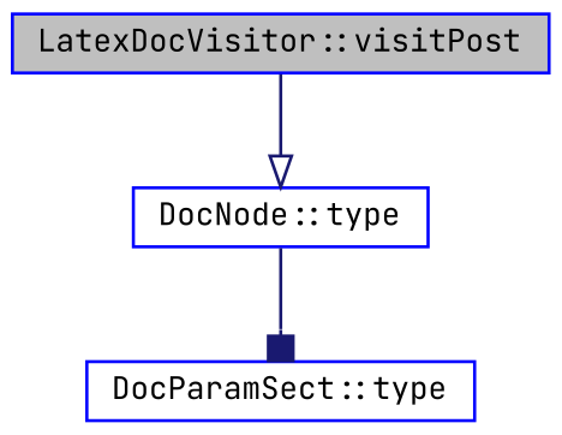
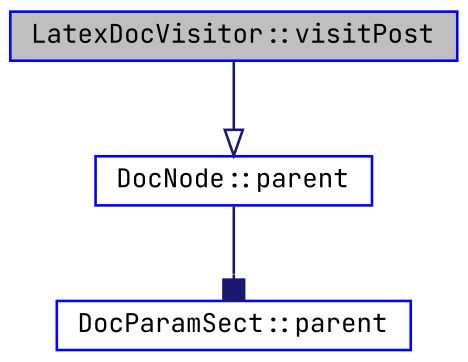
  digraph {
    fontname="JetBrains Mono"
    rankdir=TB
    node [color=blue fillcolor=white fontname="JetBrains Mono" fontsize=10 shape=record style=filled]
    edge [color=midnightblue fontname="JetBrains Mono" fontsize=10 labelfontname=Helvetica labelfontsize=10 style=solid]
    n1 [fillcolor=grey75 fontcolor=black height=0.2 label="LatexDocVisitor::visitPost" width=0.4]
-   n2 [height=0.2 label="DocNode::type" width=0.4]
-   n3 [height=0.2 label="DocParamSect::type" width=0.4]
+   n2 [height=0.2 label="DocNode::parent" width=0.4]
+   n3 [height=0.2 label="DocParamSect::parent" width=0.4]
    n1 -> n2 [arrowhead=onormal]
    n2 -> n3 [arrowhead=box]
  }
